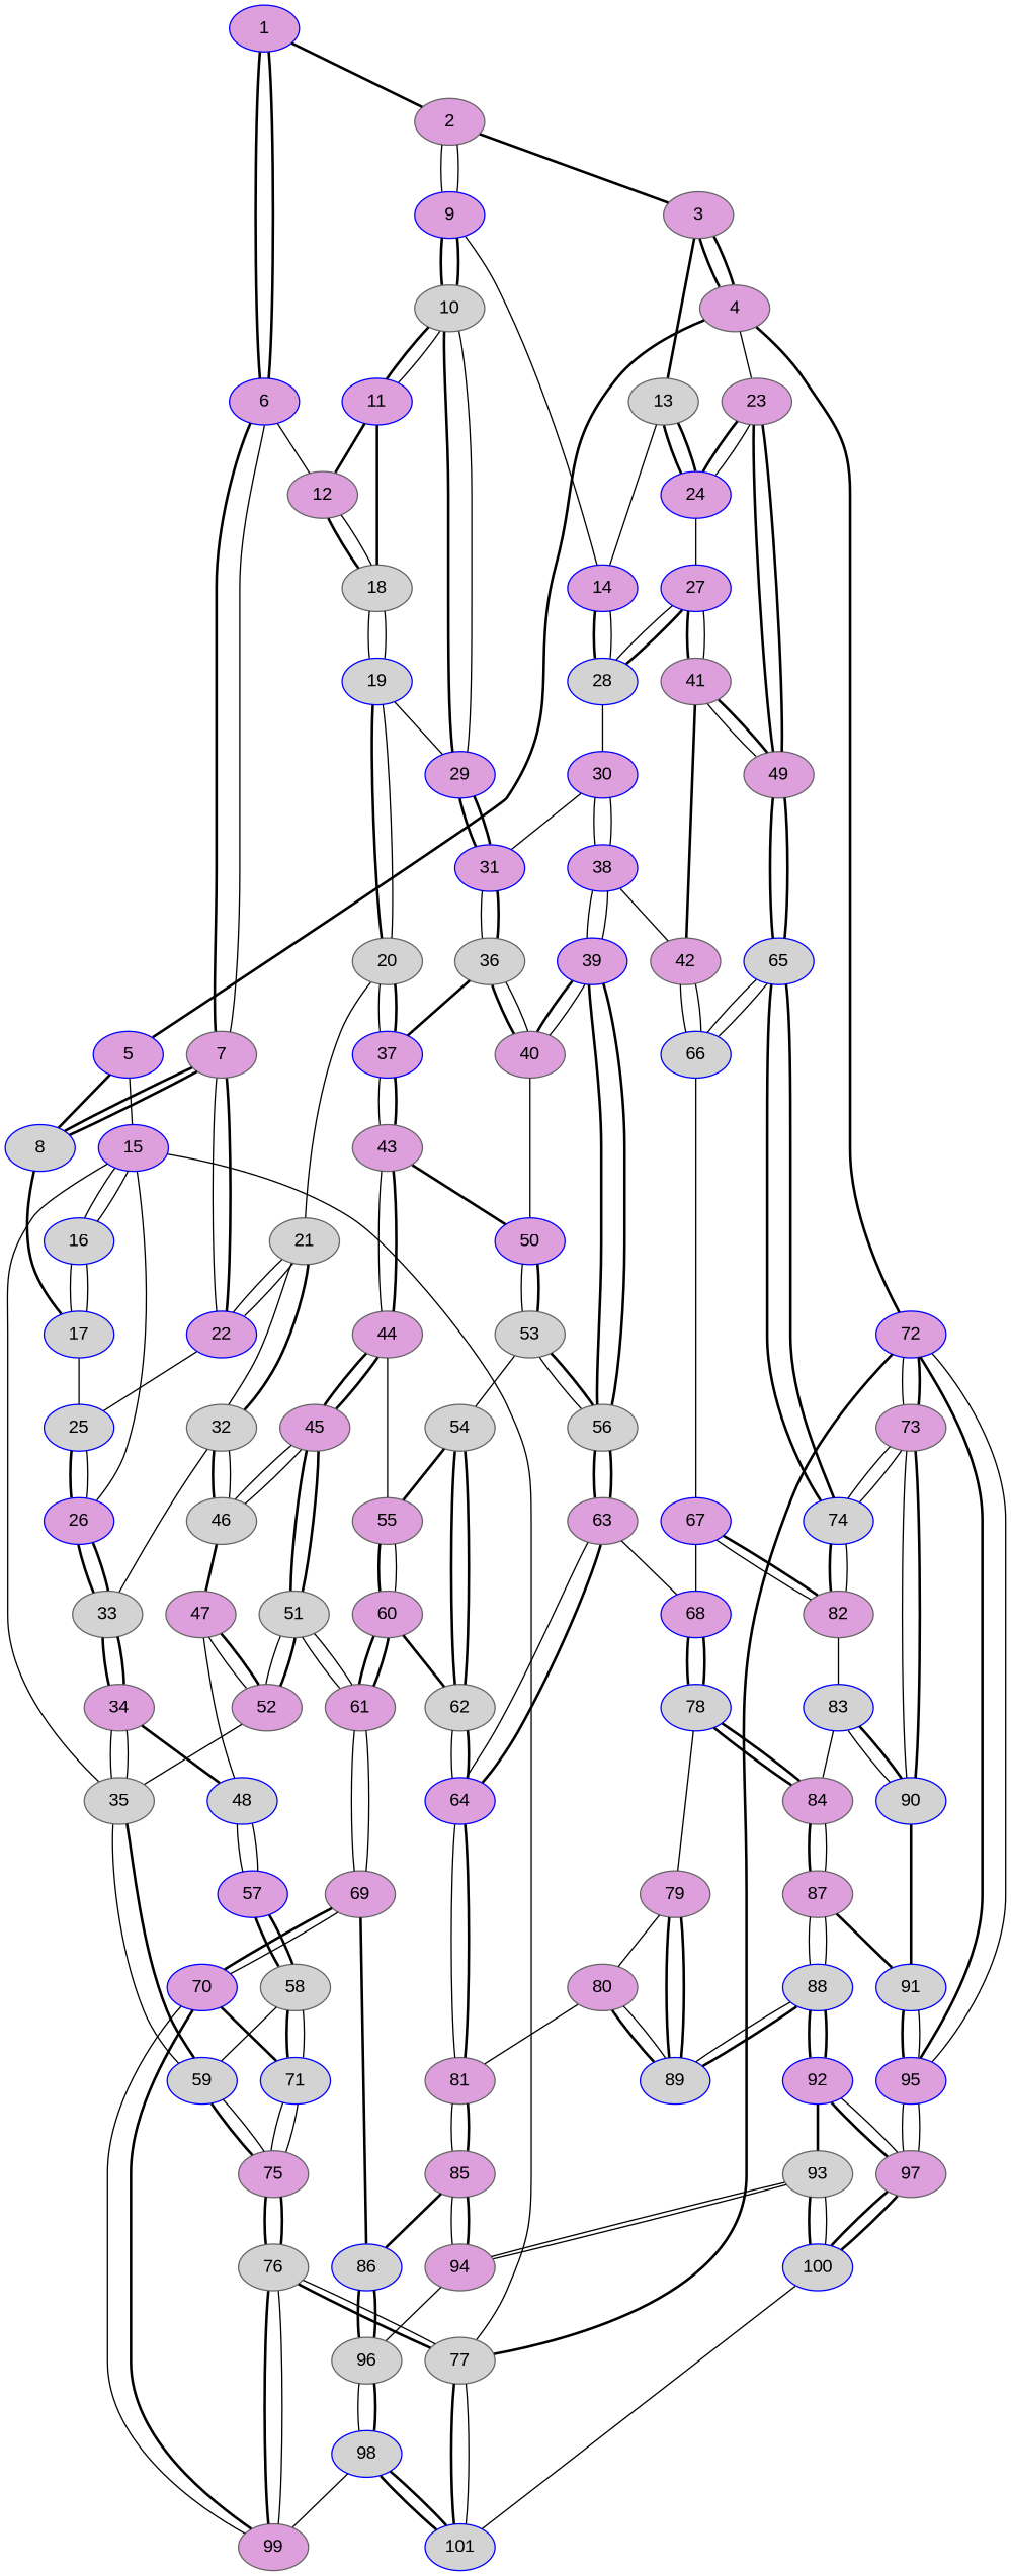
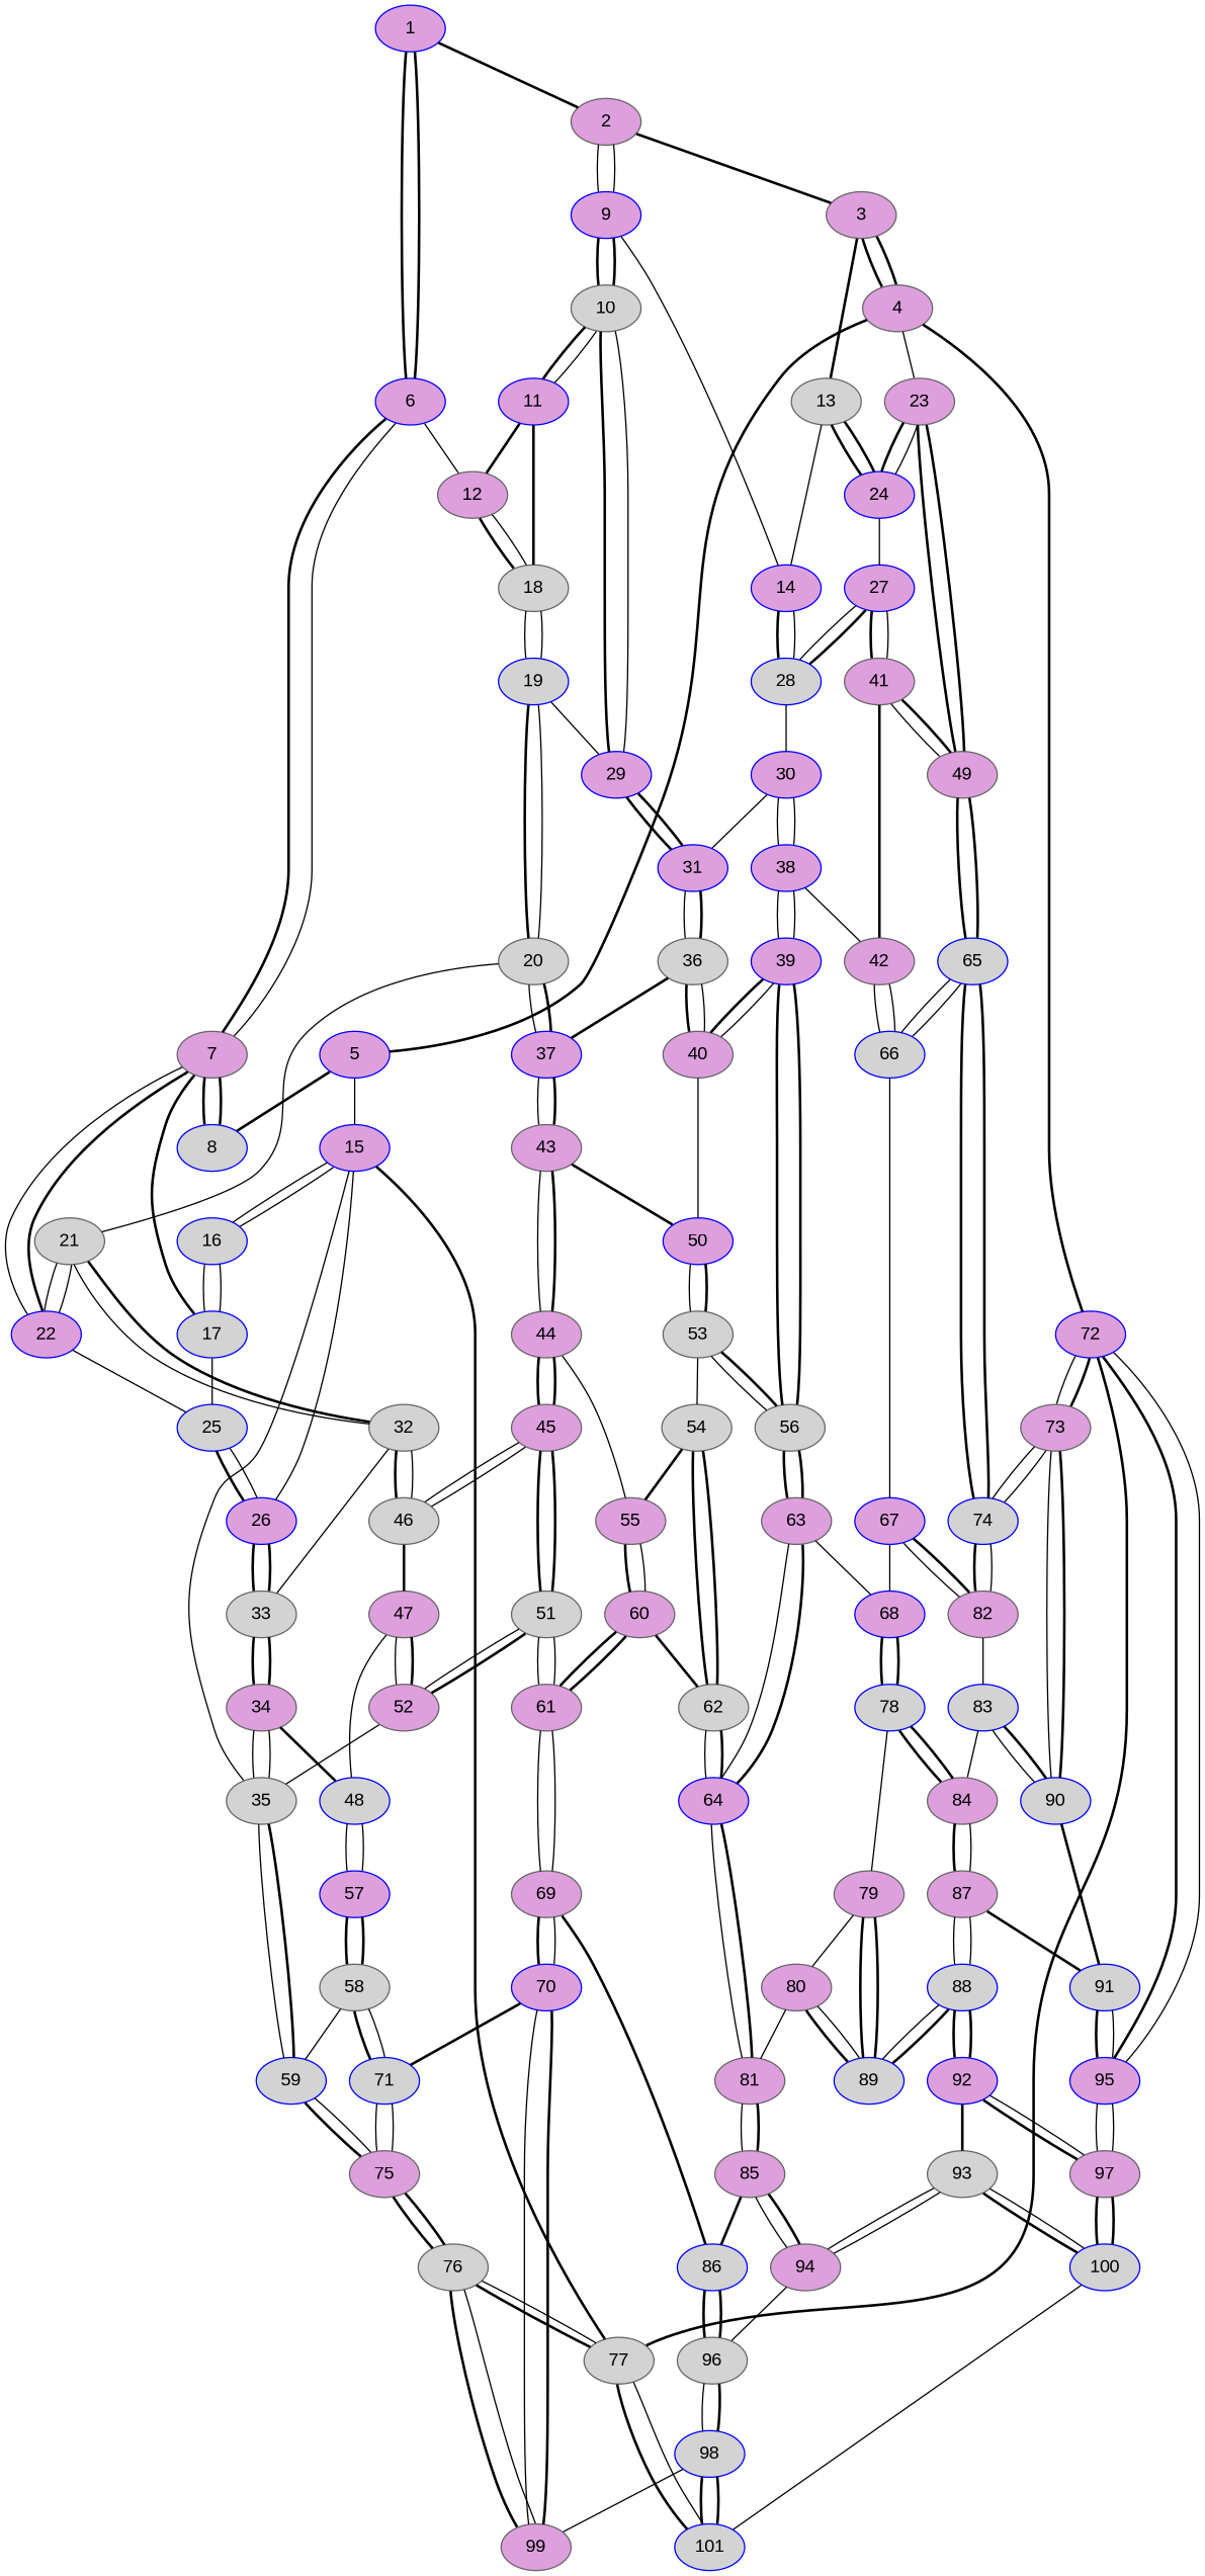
  graph {
    fontname="Liberation Sans"
    node [color=gray40 fillcolor=plum fontname="Liberation Sans" style=filled]
    edge [fontname="Liberation Sans" style=bold]
    1 [color=blue]
    2
    6 [color=blue]
    3
    9 [color=blue]
    7
    12
    4
    13 [fillcolor=lightgrey]
    10 [fillcolor=lightgrey]
    14 [color=blue]
    5 [color=blue]
    23
    72 [color=blue]
    24 [color=blue]
    8 [color=blue fillcolor=lightgrey]
    15 [color=blue]
    49
    77 [fillcolor=lightgrey]
    73
    95 [color=blue]
    17 [color=blue fillcolor=lightgrey]
    16 [color=blue fillcolor=lightgrey]
    35 [fillcolor=lightgrey]
    26 [color=blue]
    22 [color=blue]
    18 [fillcolor=lightgrey]
    25 [color=blue fillcolor=lightgrey]
    11 [color=blue]
    29 [color=blue]
    28 [color=blue fillcolor=lightgrey]
    31 [color=blue]
    19 [color=blue fillcolor=lightgrey]
    27 [color=blue]
    30 [color=blue]
    59 [color=blue fillcolor=lightgrey]
    101 [color=blue fillcolor=lightgrey]
    33 [fillcolor=lightgrey]
    20 [fillcolor=lightgrey]
    21 [fillcolor=lightgrey]
    37 [color=blue]
    32 [fillcolor=lightgrey]
    43
    46 [fillcolor=lightgrey]
    65 [color=blue fillcolor=lightgrey]
    41
    34
    42
    38 [color=blue]
    36 [fillcolor=lightgrey]
    39 [color=blue]
    40
    47
    48 [color=blue fillcolor=lightgrey]
    57 [color=blue]
    75
    50 [color=blue]
    44
    56 [fillcolor=lightgrey]
    66 [color=blue fillcolor=lightgrey]
    63
    53 [fillcolor=lightgrey]
    67 [color=blue]
    45
    55
    51 [fillcolor=lightgrey]
    60
    52
    61
    58 [fillcolor=lightgrey]
    74 [color=blue fillcolor=lightgrey]
    54 [fillcolor=lightgrey]
    69
    62 [fillcolor=lightgrey]
    64 [color=blue]
    68 [color=blue]
    71 [color=blue fillcolor=lightgrey]
    76 [fillcolor=lightgrey]
    70 [color=blue]
    86 [color=blue fillcolor=lightgrey]
    81
    78 [color=blue fillcolor=lightgrey]
    85
    82
    83 [color=blue fillcolor=lightgrey]
    79
    84
    99
    96 [fillcolor=lightgrey]
    90 [color=blue fillcolor=lightgrey]
    97
    91 [color=blue fillcolor=lightgrey]
    80
    89 [color=blue fillcolor=lightgrey]
    87
    94
    88 [color=blue fillcolor=lightgrey]
    98 [color=blue fillcolor=lightgrey]
    92 [color=blue]
    93 [fillcolor=lightgrey]
    100 [color=blue fillcolor=lightgrey]
    1 -- 2
    1 -- 6
    1 -- 6
    2 -- 3
    2 -- 9 [style=solid]
    2 -- 9 [style=solid]
    6 -- 7
    6 -- 7 [style=solid]
    6 -- 12 [style=solid]
    3 -- 4
    3 -- 4
    3 -- 13
    9 -- 10
    9 -- 10
    9 -- 14 [style=solid]
    7 -- 8
    7 -- 8
    7 -- 22 [style=solid]
    7 -- 22
    12 -- 18
    12 -- 18 [style=solid]
    4 -- 5
    4 -- 23 [style=solid]
    4 -- 72
    13 -- 14 [style=solid]
    13 -- 24
    13 -- 24
    10 -- 11
    10 -- 11 [style=solid]
    10 -- 29
    10 -- 29 [style=solid]
    14 -- 28
    14 -- 28 [style=solid]
    5 -- 8
    5 -- 15 [style=solid]
    23 -- 24
    23 -- 24 [style=solid]
    23 -- 49
    23 -- 49
    72 -- 77
    72 -- 73 [style=solid]
    72 -- 73
    72 -- 95
    72 -- 95 [style=solid]
    24 -- 27 [style=solid]
-   8 -- 17
-   15 -- 77 [style=solid]
+   7 -- 17
+   15 -- 77
    15 -- 16 [style=solid]
    15 -- 16 [style=solid]
    15 -- 35 [style=solid]
    15 -- 26 [style=solid]
    49 -- 65
    49 -- 65
    77 -- 101
    77 -- 101 [style=solid]
    73 -- 74 [style=solid]
    73 -- 74 [style=solid]
    73 -- 90 [style=solid]
    73 -- 90
    95 -- 97 [style=solid]
    95 -- 97 [style=solid]
    17 -- 25 [style=solid]
    16 -- 17 [style=solid]
    16 -- 17 [style=solid]
    35 -- 59 [style=solid]
    35 -- 59
    26 -- 33
    26 -- 33
    22 -- 25 [style=solid]
    18 -- 19 [style=solid]
    18 -- 19 [style=solid]
    25 -- 26
    25 -- 26 [style=solid]
    11 -- 12
    11 -- 18
    29 -- 31
    29 -- 31
    28 -- 30 [style=solid]
    31 -- 36 [style=solid]
    31 -- 36
    19 -- 29 [style=solid]
    19 -- 20
    19 -- 20 [style=solid]
    27 -- 28 [style=solid]
    27 -- 28
    27 -- 41
    27 -- 41 [style=solid]
    30 -- 31 [style=solid]
    30 -- 38 [style=solid]
    30 -- 38 [style=solid]
    59 -- 75
    59 -- 75 [style=solid]
    33 -- 34
    33 -- 34
    20 -- 21 [style=solid]
    20 -- 37 [style=solid]
    20 -- 37
    21 -- 22 [style=solid]
    21 -- 22 [style=solid]
    21 -- 32 [style=solid]
    21 -- 32
    37 -- 43 [style=solid]
    37 -- 43
    32 -- 33 [style=solid]
    32 -- 46
    32 -- 46 [style=solid]
    43 -- 50
    43 -- 44 [style=solid]
    43 -- 44
    46 -- 47
    65 -- 66 [style=solid]
    65 -- 66 [style=solid]
    65 -- 74
    65 -- 74
    41 -- 49 [style=solid]
    41 -- 49
    41 -- 42
    34 -- 35 [style=solid]
    34 -- 35 [style=solid]
    34 -- 48
    42 -- 66 [style=solid]
    42 -- 66 [style=solid]
    38 -- 42 [style=solid]
    38 -- 39 [style=solid]
    38 -- 39 [style=solid]
    36 -- 37
    36 -- 40
    36 -- 40 [style=solid]
    39 -- 40
    39 -- 40 [style=solid]
    39 -- 56
    39 -- 56
    40 -- 50 [style=solid]
    47 -- 48 [style=solid]
    47 -- 52 [style=solid]
    47 -- 52
    48 -- 57 [style=solid]
    48 -- 57 [style=solid]
    57 -- 58
    57 -- 58
    75 -- 76
    75 -- 76
    50 -- 53 [style=solid]
    50 -- 53
    44 -- 45
    44 -- 45
    44 -- 55 [style=solid]
    56 -- 63
    56 -- 63
    66 -- 67 [style=solid]
    63 -- 64 [style=solid]
    63 -- 64
    63 -- 68 [style=solid]
    53 -- 56 [style=solid]
    53 -- 56
    53 -- 54 [style=solid]
    67 -- 68 [style=solid]
    67 -- 82 [style=solid]
    67 -- 82
    45 -- 46 [style=solid]
    45 -- 46 [style=solid]
    45 -- 51
    45 -- 51
    55 -- 60
    55 -- 60 [style=solid]
    51 -- 52 [style=solid]
    51 -- 52
    51 -- 61 [style=solid]
    51 -- 61 [style=solid]
    60 -- 61
    60 -- 61
    60 -- 62
    52 -- 35 [style=solid]
    61 -- 69 [style=solid]
    61 -- 69 [style=solid]
    58 -- 59 [style=solid]
    58 -- 71
    58 -- 71 [style=solid]
    74 -- 82
    74 -- 82 [style=solid]
    54 -- 55
    54 -- 62
    54 -- 62
    69 -- 70
    69 -- 70 [style=solid]
    69 -- 86
    62 -- 64 [style=solid]
    62 -- 64
    64 -- 81 [style=solid]
    64 -- 81
    68 -- 78
    68 -- 78
    71 -- 75 [style=solid]
    71 -- 75 [style=solid]
    76 -- 77
    76 -- 77 [style=solid]
    76 -- 99
    76 -- 99 [style=solid]
    70 -- 71
    70 -- 99 [style=solid]
    70 -- 99
    86 -- 96
    86 -- 96
    81 -- 85 [style=solid]
    81 -- 85
    78 -- 79 [style=solid]
    78 -- 84
    78 -- 84
    85 -- 86
    85 -- 94 [style=solid]
    85 -- 94
    82 -- 83 [style=solid]
    83 -- 84 [style=solid]
    83 -- 90 [style=solid]
    83 -- 90
    79 -- 80 [style=solid]
    79 -- 89
    79 -- 89
    84 -- 87
    84 -- 87 [style=solid]
    96 -- 98 [style=solid]
    96 -- 98
    90 -- 91
    97 -- 100
    97 -- 100
    91 -- 95
    91 -- 95 [style=solid]
    80 -- 81 [style=solid]
    80 -- 89
    80 -- 89 [style=solid]
    87 -- 91
    87 -- 88 [style=solid]
    87 -- 88 [style=solid]
    94 -- 96 [style=solid]
    88 -- 89 [style=solid]
    88 -- 89
    88 -- 92
    88 -- 92
    98 -- 101
    98 -- 101
    98 -- 99 [style=solid]
    92 -- 97
    92 -- 97 [style=solid]
    92 -- 93
    93 -- 94 [style=solid]
    93 -- 94 [style=solid]
    93 -- 100
    93 -- 100 [style=solid]
    100 -- 101 [style=solid]
  }
